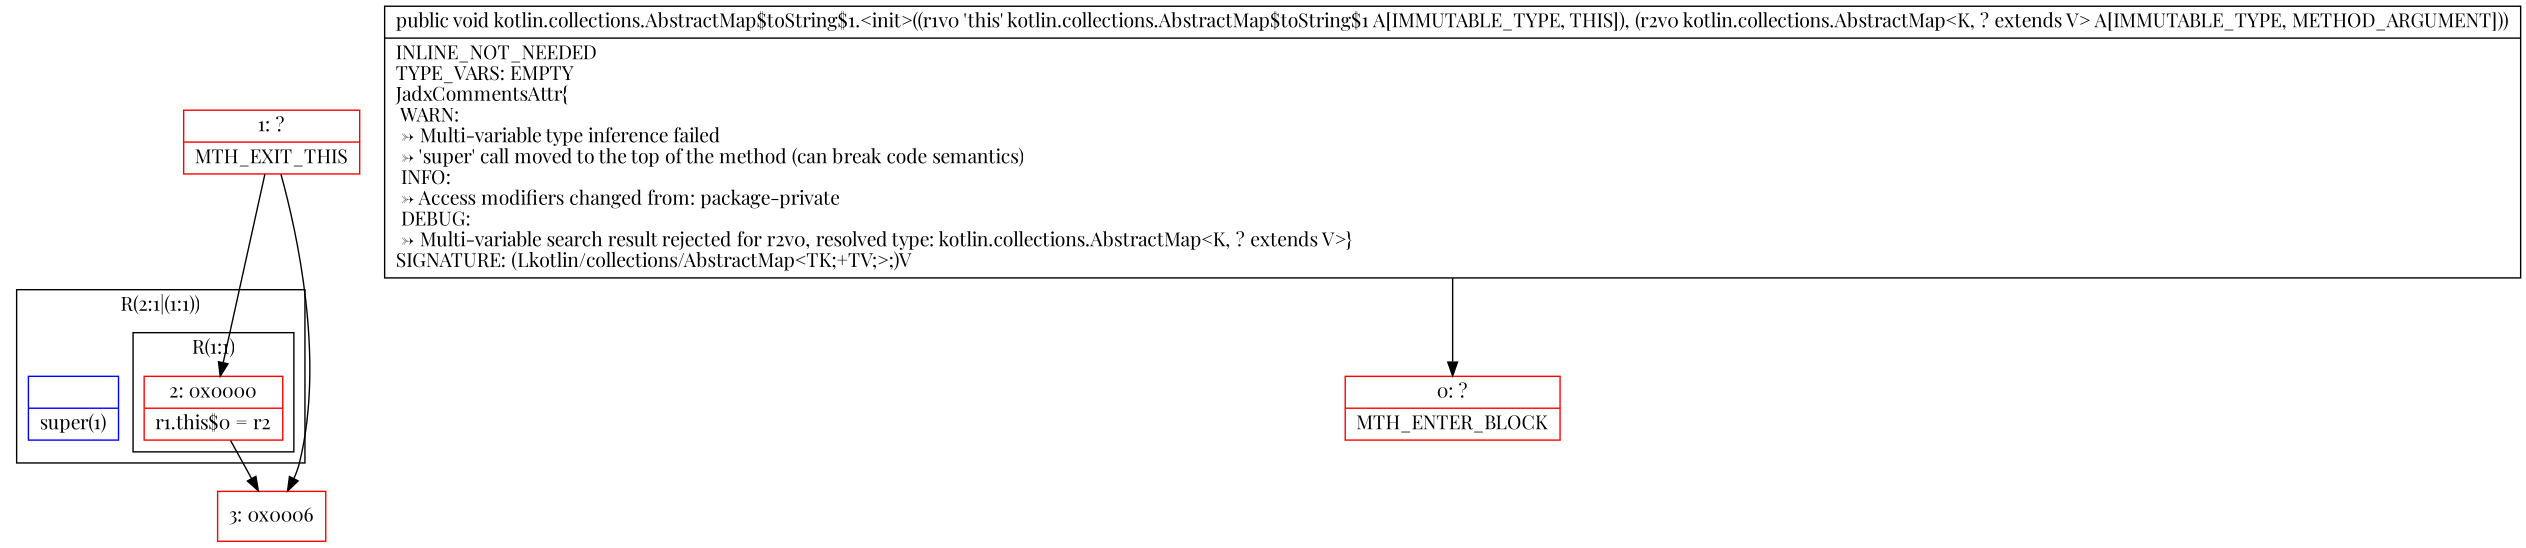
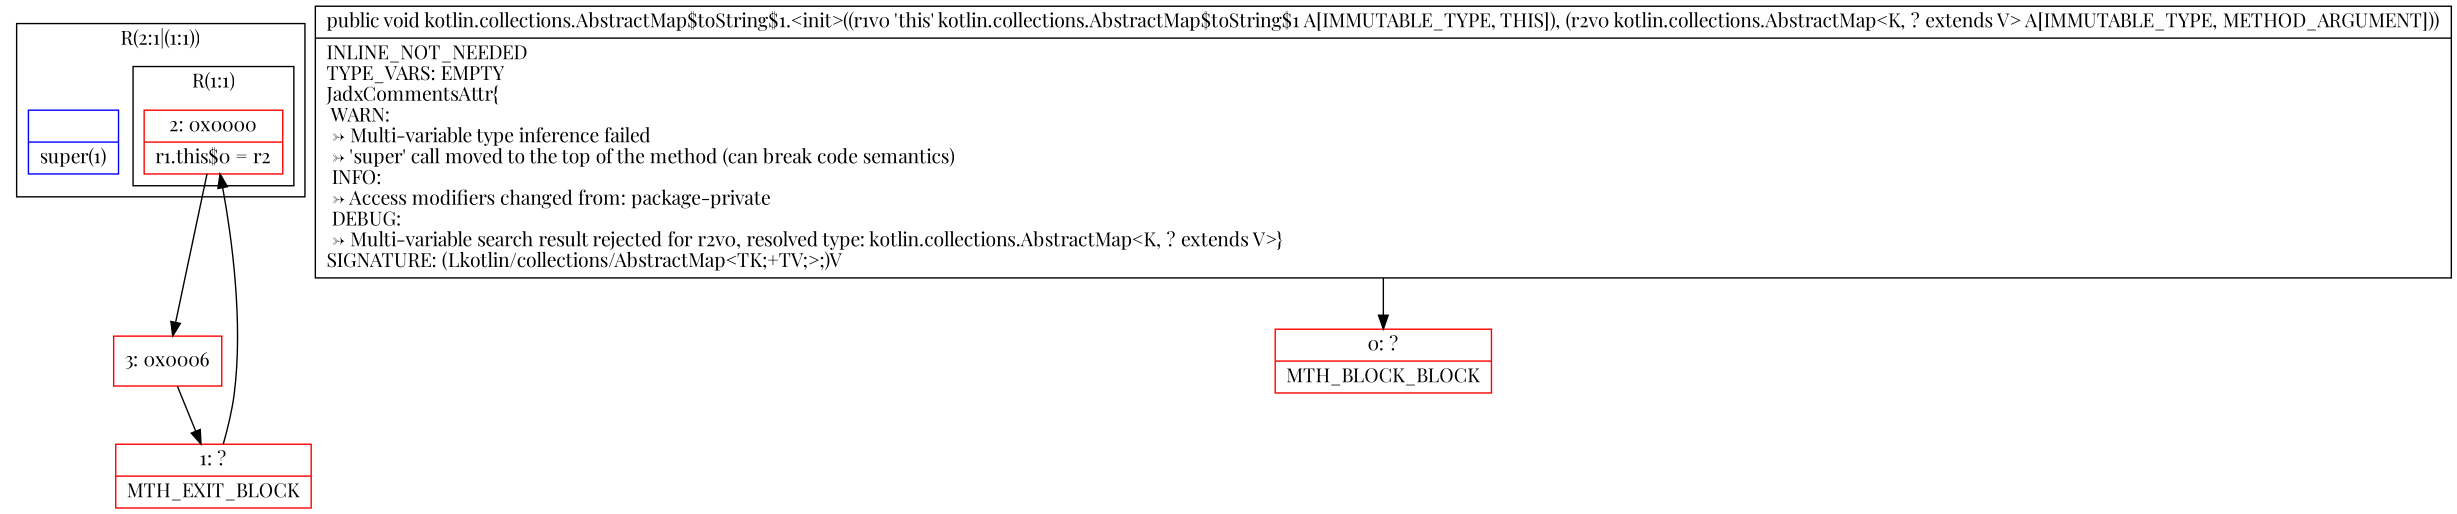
  digraph {
    fontname="Playfair Display"
    node [color=red fontname="Playfair Display" shape=record]
    edge [fontname="Playfair Display"]
    n1 [label="{2\:\ 0x0000|r1.this$0 = r2\l}"]
    n2 [color=blue label="{|super(1)\l}"]
    n3 [label="{3\:\ 0x0006}"]
-   n4 [label="{1\:\ ?|MTH_EXIT_THIS\l}"]
-   n5 [label="{0\:\ ?|MTH_ENTER_BLOCK\l}"]
+   n4 [label="{1\:\ ?|MTH_EXIT_BLOCK\l}"]
+   n5 [label="{0\:\ ?|MTH_BLOCK_BLOCK\l}"]
    n6 [label="{public void kotlin.collections.AbstractMap$toString$1.\<init\>((r1v0 'this' kotlin.collections.AbstractMap$toString$1 A[IMMUTABLE_TYPE, THIS]), (r2v0 kotlin.collections.AbstractMap\<K, ? extends V\> A[IMMUTABLE_TYPE, METHOD_ARGUMENT]))  | INLINE_NOT_NEEDED\lTYPE_VARS: EMPTY\lJadxCommentsAttr\{\l WARN: \l \-\> Multi\-variable type inference failed\l \-\> 'super' call moved to the top of the method (can break code semantics)\l INFO: \l \-\> Access modifiers changed from: package\-private\l DEBUG: \l \-\> Multi\-variable search result rejected for r2v0, resolved type: kotlin.collections.AbstractMap\<K, ? extends V\>\}\lSIGNATURE: (Lkotlin\/collections\/AbstractMap\<TK;+TV;\>;)V\l}" color=""]
    subgraph cluster_1 {
      label="R(2:1|(1:1))"
      n2
      subgraph cluster_2 {
        label="R(1:1)"
        n1
      }
    }
    n1 -> n3
-   n4 -> n3
+   n3 -> n4
    n4 -> n1
    n6 -> n5
  }
